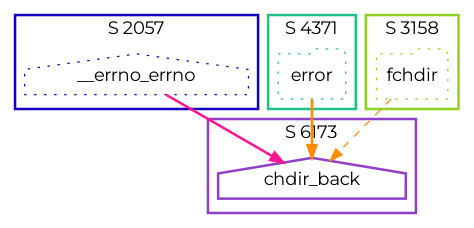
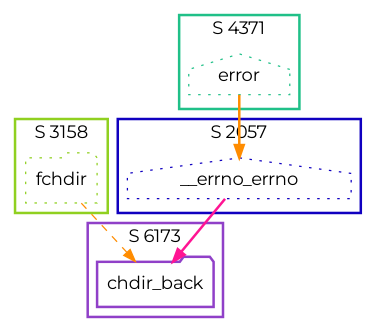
  digraph {
    fontname=Montserrat
    node [fontname=Montserrat shape=house style=dotted]
    edge [color=darkorange fontname=Montserrat style=bold]
    n1 [color="#1000C0" label=__errno_errno]
-   n2 [color="#20C088" label=error shape=folder]
+   n2 [color="#20C088" label=error]
    n3 [color="#90D020" label=fchdir shape=folder]
-   n4 [color="#9040C8" label=chdir_back style=bold]
+   n4 [color="#9040C8" label=chdir_back shape=folder style=bold]
    subgraph cluster_1 {
      color="#1000C0"
      label="S 2057"
      style=bold
      n1
    }
    subgraph cluster_2 {
      color="#20C088"
      label="S 4371"
      style=bold
      n2
    }
    subgraph cluster_3 {
      color="#90D020"
      label="S 3158"
      style=bold
      n3
    }
    subgraph cluster_4 {
      color="#9040C8"
      label="S 6173"
      style=bold
      n4
    }
    n1 -> n4 [color=deeppink]
-   n2 -> n4
+   n2 -> n1
    n3 -> n4 [style=dashed]
  }
